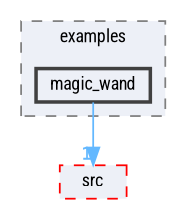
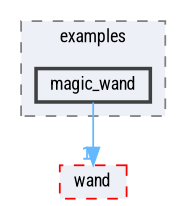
  digraph {
    compound=true
    fontname="Roboto Condensed"
    node [fillcolor="#edf0f7" fontname="Roboto Condensed" fontsize=10 shape=box]
    n1 [color=grey25 height=0.2 label=magic_wand style="filled,bold" width=0.4]
-   n2 [color=red height=0.2 label=src style="filled,dashed" width=0.4]
+   n2 [color=red height=0.2 label=wand style="filled,dashed" width=0.4]
    subgraph cluster_1 {
      bgcolor="#edf0f7"
      fontsize=10
      label=examples
      pencolor=grey50
      style="filled,dashed"
      n1
    }
    n1 -> n2 [color=steelblue1 fontcolor=steelblue1 fontname="Roboto Condensed" fontsize=10 headlabel=1 labeldistance=1.5 labelfontname=Helvetica labelfontsize=10]
  }
